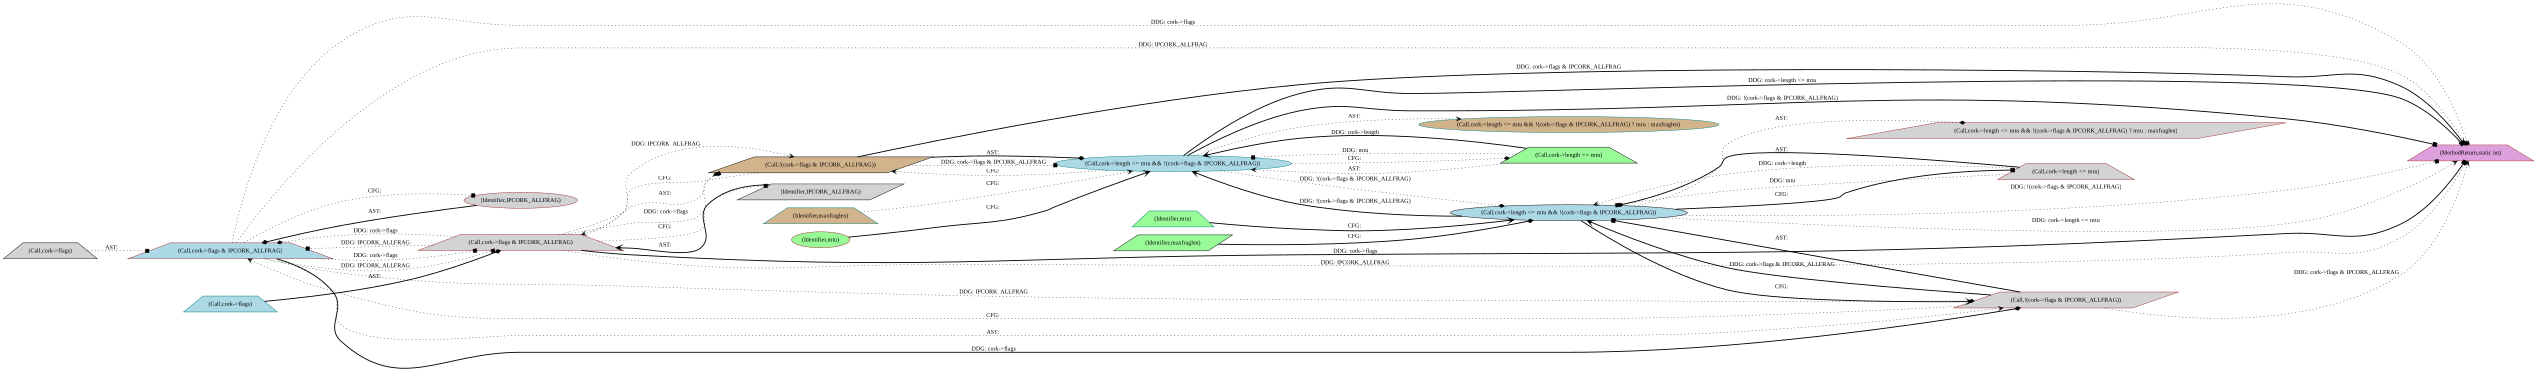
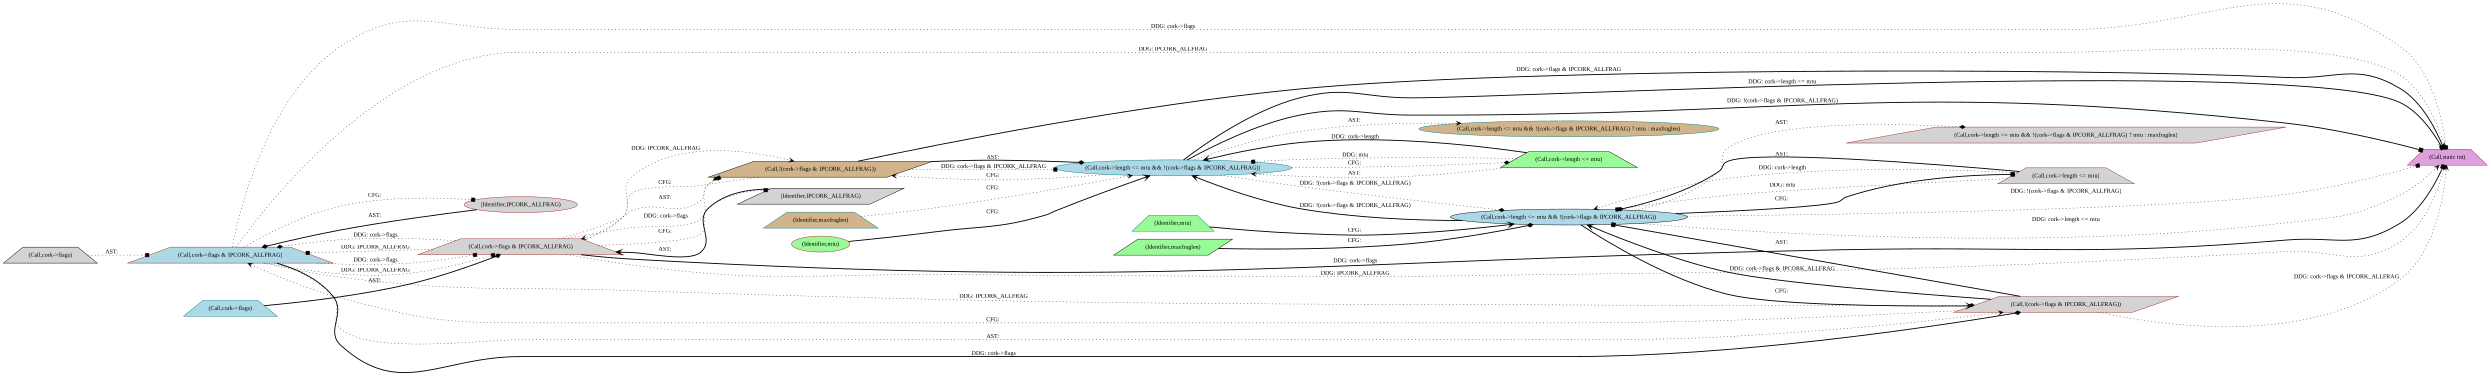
  digraph {
    rankdir=LR
    fontname="Liberation Serif"
    node [style=filled fillcolor=lightgrey color=brown shape=trapezium fontname="Liberation Serif"]
    edge [style=dotted arrowhead=vee fontname="Liberation Serif"]
    n1 [label="(Call,cork->flags & IPCORK_ALLFRAG)" fillcolor=lightblue]
    n2 [label="(Call,cork->flags & IPCORK_ALLFRAG)"]
    n3 [label="(Call,!(cork->flags & IPCORK_ALLFRAG))" shape=parallelogram]
-   n4 [label="(MethodReturn,static int)" fillcolor=plum]
+   n4 [label="(Call,static int)" fillcolor=plum]
    n5 [label="(Identifier,IPCORK_ALLFRAG)" shape=ellipse]
    n6 [label="(Call,!(cork->flags & IPCORK_ALLFRAG))" fillcolor=tan color=black shape=parallelogram]
    n7 [label="(Identifier,IPCORK_ALLFRAG)" color=black shape=parallelogram]
    n8 [label="(Call,cork->length <= mtu && !(cork->flags & IPCORK_ALLFRAG))" fillcolor=lightblue color=teal shape=ellipse]
    n9 [label="(Call,cork->length <= mtu && !(cork->flags & IPCORK_ALLFRAG))" fillcolor=lightblue color=black shape=ellipse]
    n10 [label="(Call,cork->length <= mtu && !(cork->flags & IPCORK_ALLFRAG) ? mtu : maxfraglen)" fillcolor=tan color=teal shape=ellipse]
    n11 [label="(Call,cork->length <= mtu)" fillcolor=palegreen color=black]
    n12 [label="(Call,cork->length <= mtu)"]
    n13 [label="(Call,cork->length <= mtu && !(cork->flags & IPCORK_ALLFRAG) ? mtu : maxfraglen)" shape=parallelogram]
    n14 [label="(Call,cork->flags)" fillcolor=lightblue color=teal]
    n15 [label="(Call,cork->flags)" color=black]
    n16 [label="(Identifier,maxfraglen)" fillcolor=tan color=teal]
    n17 [label="(Identifier,mtu)" fillcolor=palegreen color=teal]
    n18 [label="(Identifier,maxfraglen)" fillcolor=palegreen color=black shape=parallelogram]
    n19 [label="(Identifier,mtu)" fillcolor=palegreen shape=ellipse]
    n1 -> n2 [label="DDG: cork->flags" arrowhead=box]
    n1 -> n2 [label="DDG: IPCORK_ALLFRAG" arrowhead=box]
    n1 -> n3 [label="AST: "]
    n1 -> n3 [label="DDG: cork->flags" style=bold arrowhead=diamond]
    n1 -> n3 [label="DDG: IPCORK_ALLFRAG" arrowhead=diamond]
    n1 -> n4 [label="DDG: cork->flags" arrowhead=box]
    n1 -> n4 [label="DDG: IPCORK_ALLFRAG" arrowhead=diamond]
    n1 -> n5 [label="CFG: " arrowhead=box]
    n2 -> n1 [label="DDG: cork->flags" arrowhead=diamond]
    n2 -> n1 [label="DDG: IPCORK_ALLFRAG" arrowhead=box]
    n2 -> n4 [label="DDG: cork->flags" style=bold arrowhead=box]
    n2 -> n4 [label="DDG: IPCORK_ALLFRAG" arrowhead=box]
    n2 -> n6 [label="AST: " arrowhead=box]
    n2 -> n6 [label="DDG: cork->flags" arrowhead=diamond]
    n2 -> n6 [label="DDG: IPCORK_ALLFRAG"]
    n2 -> n7 [label="CFG: " arrowhead=box]
    n3 -> n1 [label="CFG: "]
    n3 -> n4 [label="DDG: cork->flags & IPCORK_ALLFRAG"]
    n3 -> n9 [label="AST: " style=bold arrowhead=box]
    n3 -> n9 [label="DDG: cork->flags & IPCORK_ALLFRAG" style=bold]
    n5 -> n1 [label="AST: " style=bold arrowhead=diamond]
    n6 -> n2 [label="CFG: "]
    n6 -> n4 [label="DDG: cork->flags & IPCORK_ALLFRAG" style=bold]
    n6 -> n8 [label="AST: " style=bold arrowhead=diamond]
    n6 -> n8 [label="DDG: cork->flags & IPCORK_ALLFRAG" arrowhead=box]
    n7 -> n2 [label="AST: " style=bold]
    n8 -> n4 [label="DDG: cork->length <= mtu" style=bold arrowhead=box]
    n8 -> n4 [label="DDG: !(cork->flags & IPCORK_ALLFRAG)" style=bold arrowhead=box]
    n8 -> n6 [label="CFG: "]
    n8 -> n9 [label="DDG: !(cork->flags & IPCORK_ALLFRAG)" arrowhead=diamond]
    n8 -> n10 [label="AST: "]
    n8 -> n11 [label="CFG: " arrowhead=diamond]
    n9 -> n3 [label="CFG: " style=bold]
    n9 -> n4 [label="DDG: !(cork->flags & IPCORK_ALLFRAG)" arrowhead=box]
    n9 -> n4 [label="DDG: cork->length <= mtu"]
    n9 -> n8 [label="DDG: !(cork->flags & IPCORK_ALLFRAG)" style=bold]
    n9 -> n12 [label="CFG: " style=bold arrowhead=box]
    n9 -> n13 [label="AST: " arrowhead=diamond]
    n11 -> n8 [label="AST: "]
    n11 -> n8 [label="DDG: cork->length" style=bold]
    n11 -> n8 [label="DDG: mtu" arrowhead=box]
    n12 -> n9 [label="AST: " style=bold arrowhead=diamond]
    n12 -> n9 [label="DDG: cork->length"]
    n12 -> n9 [label="DDG: mtu" arrowhead=box]
    n14 -> n2 [label="AST: " style=bold arrowhead=diamond]
    n15 -> n1 [label="AST: " arrowhead=box]
    n16 -> n8 [label="CFG: "]
    n17 -> n9 [label="CFG: " style=bold]
    n18 -> n9 [label="CFG: " style=bold arrowhead=diamond]
    n19 -> n8 [label="CFG: " style=bold]
  }
